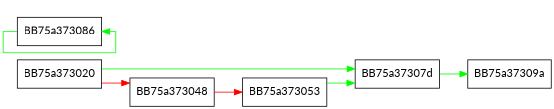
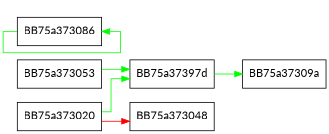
  digraph {
    fontname=Lato
    rankdir=LR
    splines=ortho
    node [fontname=Lato shape=box]
    edge [color=green fontname=Lato]
    BB75a373020
-   BB75a37307d
+   BB75a37307d [label=BB75a37397d]
    BB75a373048
    BB75a37309a
    BB75a373053
    BB75a373086
    BB75a373020 -> BB75a37307d
    BB75a373020 -> BB75a373048 [color=red]
    BB75a37307d -> BB75a37309a
-   BB75a373048 -> BB75a373053 [color=red]
    BB75a373053 -> BB75a37307d
    BB75a373086 -> BB75a373086
  }
